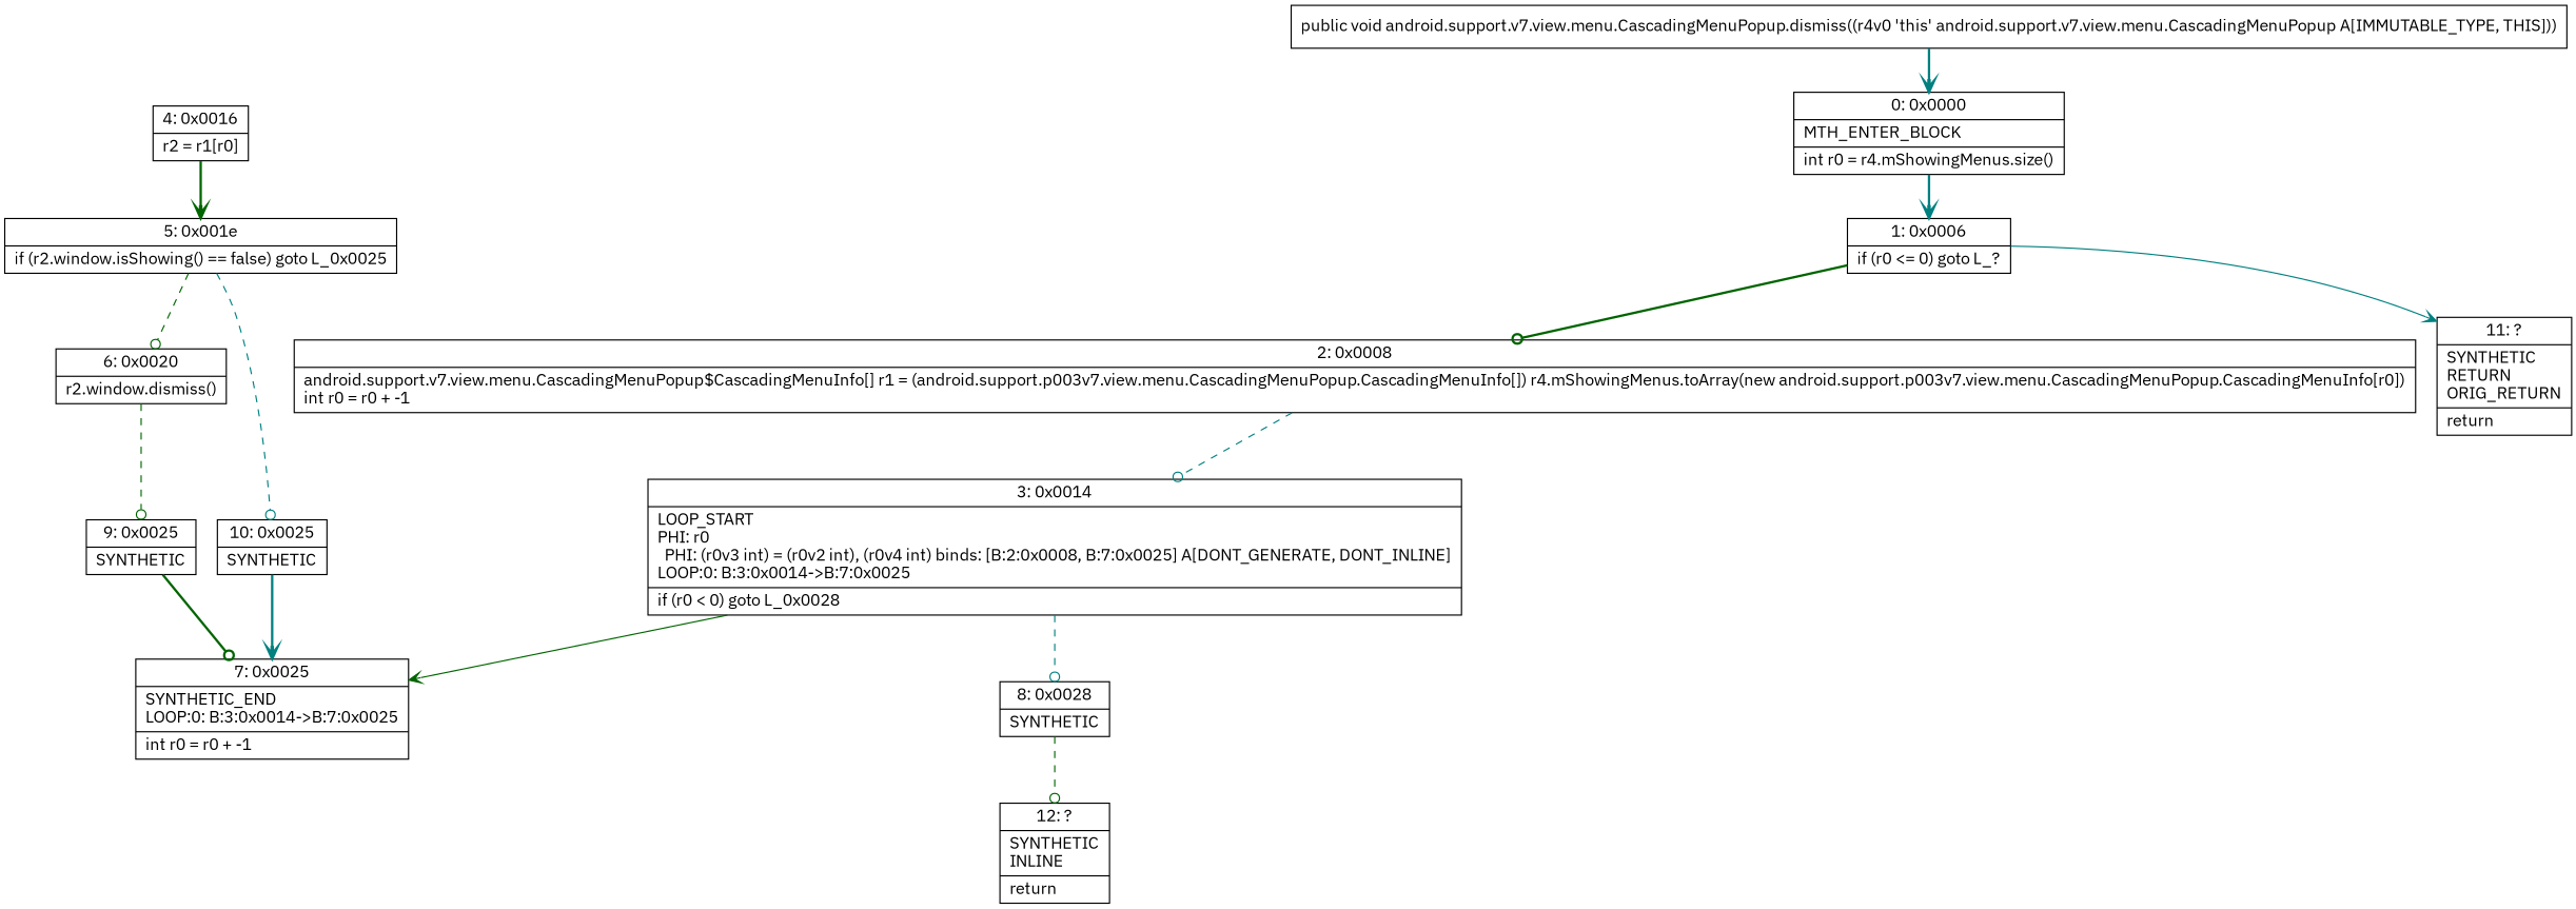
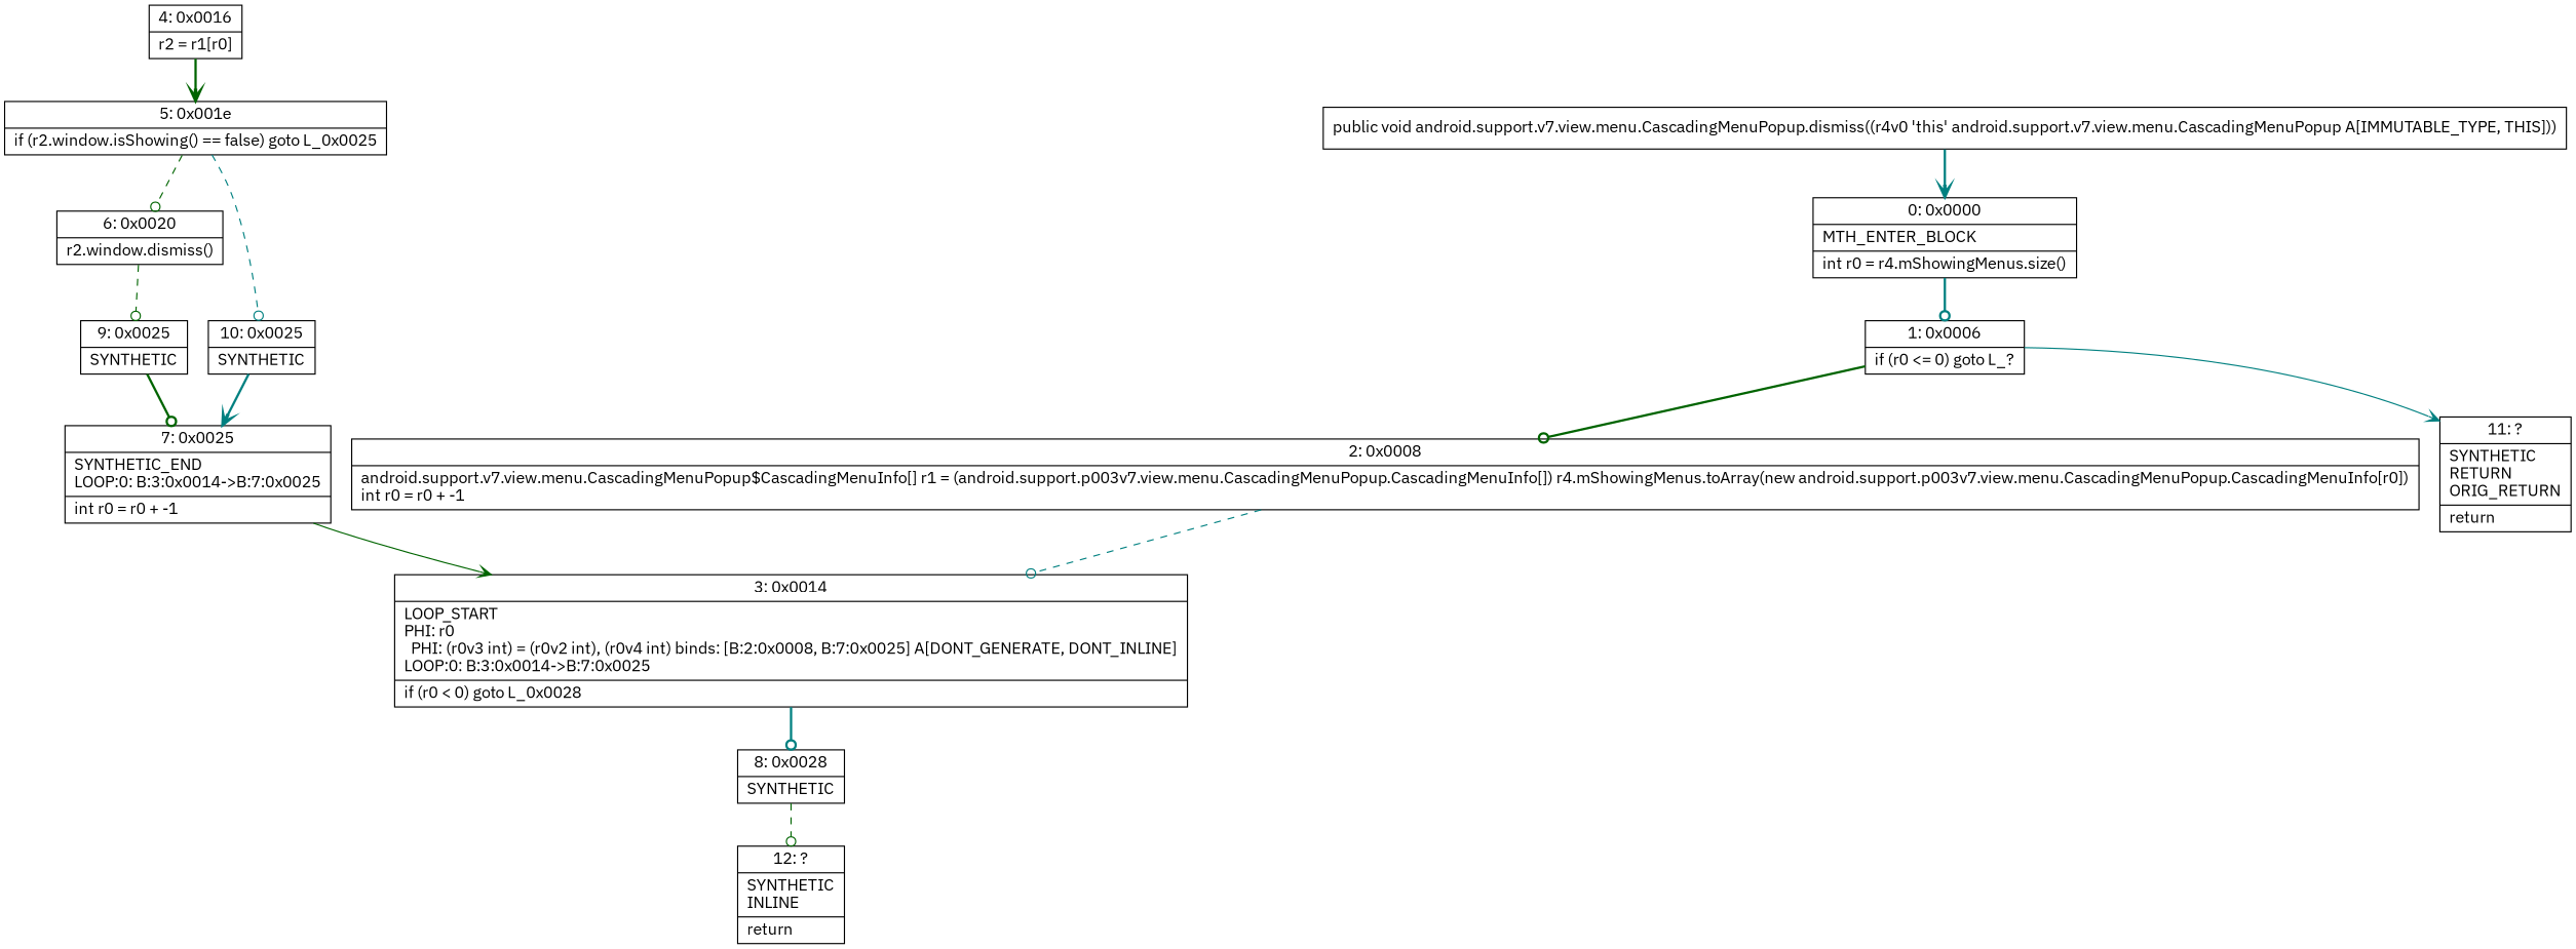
  digraph {
    fontname="IBM Plex Sans"
    node [fontname="IBM Plex Sans" shape=record]
    edge [arrowhead=odot color=teal fontname="IBM Plex Sans" style=bold]
    n1 [label="{0\:\ 0x0000|MTH_ENTER_BLOCK\l|int r0 = r4.mShowingMenus.size()\l}"]
    n2 [label="{1\:\ 0x0006|if (r0 \<= 0) goto L_?\l}"]
    n3 [label="{2\:\ 0x0008|android.support.v7.view.menu.CascadingMenuPopup$CascadingMenuInfo[] r1 = (android.support.p003v7.view.menu.CascadingMenuPopup.CascadingMenuInfo[]) r4.mShowingMenus.toArray(new android.support.p003v7.view.menu.CascadingMenuPopup.CascadingMenuInfo[r0])\lint r0 = r0 + \-1\l}"]
    n4 [label="{11\:\ ?|SYNTHETIC\lRETURN\lORIG_RETURN\l|return\l}"]
    n5 [label="{3\:\ 0x0014|LOOP_START\lPHI: r0 \l  PHI: (r0v3 int) = (r0v2 int), (r0v4 int) binds: [B:2:0x0008, B:7:0x0025] A[DONT_GENERATE, DONT_INLINE]\lLOOP:0: B:3:0x0014\-\>B:7:0x0025\l|if (r0 \< 0) goto L_0x0028\l}"]
    n6 [label="{8\:\ 0x0028|SYNTHETIC\l}"]
    n7 [label="{4\:\ 0x0016|r2 = r1[r0]\l}"]
    n8 [label="{5\:\ 0x001e|if (r2.window.isShowing() == false) goto L_0x0025\l}"]
    n9 [label="{12\:\ ?|SYNTHETIC\lINLINE\l|return\l}"]
    n10 [label="{6\:\ 0x0020|r2.window.dismiss()\l}"]
    n11 [label="{10\:\ 0x0025|SYNTHETIC\l}"]
    n12 [label="{9\:\ 0x0025|SYNTHETIC\l}"]
    n13 [label="{7\:\ 0x0025|SYNTHETIC_END\lLOOP:0: B:3:0x0014\-\>B:7:0x0025\l|int r0 = r0 + \-1\l}"]
    n14 [label="{public void android.support.v7.view.menu.CascadingMenuPopup.dismiss((r4v0 'this' android.support.v7.view.menu.CascadingMenuPopup A[IMMUTABLE_TYPE, THIS])) }"]
-   n1 -> n2 [arrowhead=vee]
+   n1 -> n2
    n2 -> n3 [color=darkgreen]
    n2 -> n4 [arrowhead=vee style=solid]
    n3 -> n5 [style=dashed]
-   n5 -> n6 [style=dashed]
+   n5 -> n6
    n6 -> n9 [color=darkgreen style=dashed]
    n7 -> n8 [arrowhead=vee color=darkgreen]
    n8 -> n10 [color=darkgreen style=dashed]
    n8 -> n11 [style=dashed]
    n10 -> n12 [color=darkgreen style=dashed]
    n11 -> n13 [arrowhead=vee]
    n12 -> n13 [color=darkgreen]
-   n5 -> n13 [arrowhead=vee color=darkgreen style=solid]
+   n13 -> n5 [arrowhead=vee color=darkgreen style=solid]
    n14 -> n1 [arrowhead=vee]
  }
